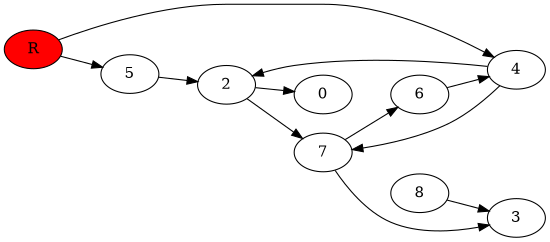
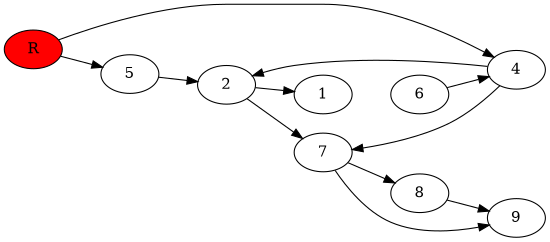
  digraph {
    rankdir=LR
    2
-   1 [label=0]
+   1
    7
-   3
+   3 [label=9]
    6
    8
    4
    5
    R [fillcolor="#ff0000" style=filled]
    2 -> 1
    2 -> 7
    7 -> 3
-   7 -> 6
+   7 -> 8
    6 -> 4
    8 -> 3
    4 -> 2
    4 -> 7
    5 -> 2
    R -> 4
    R -> 5
  }
